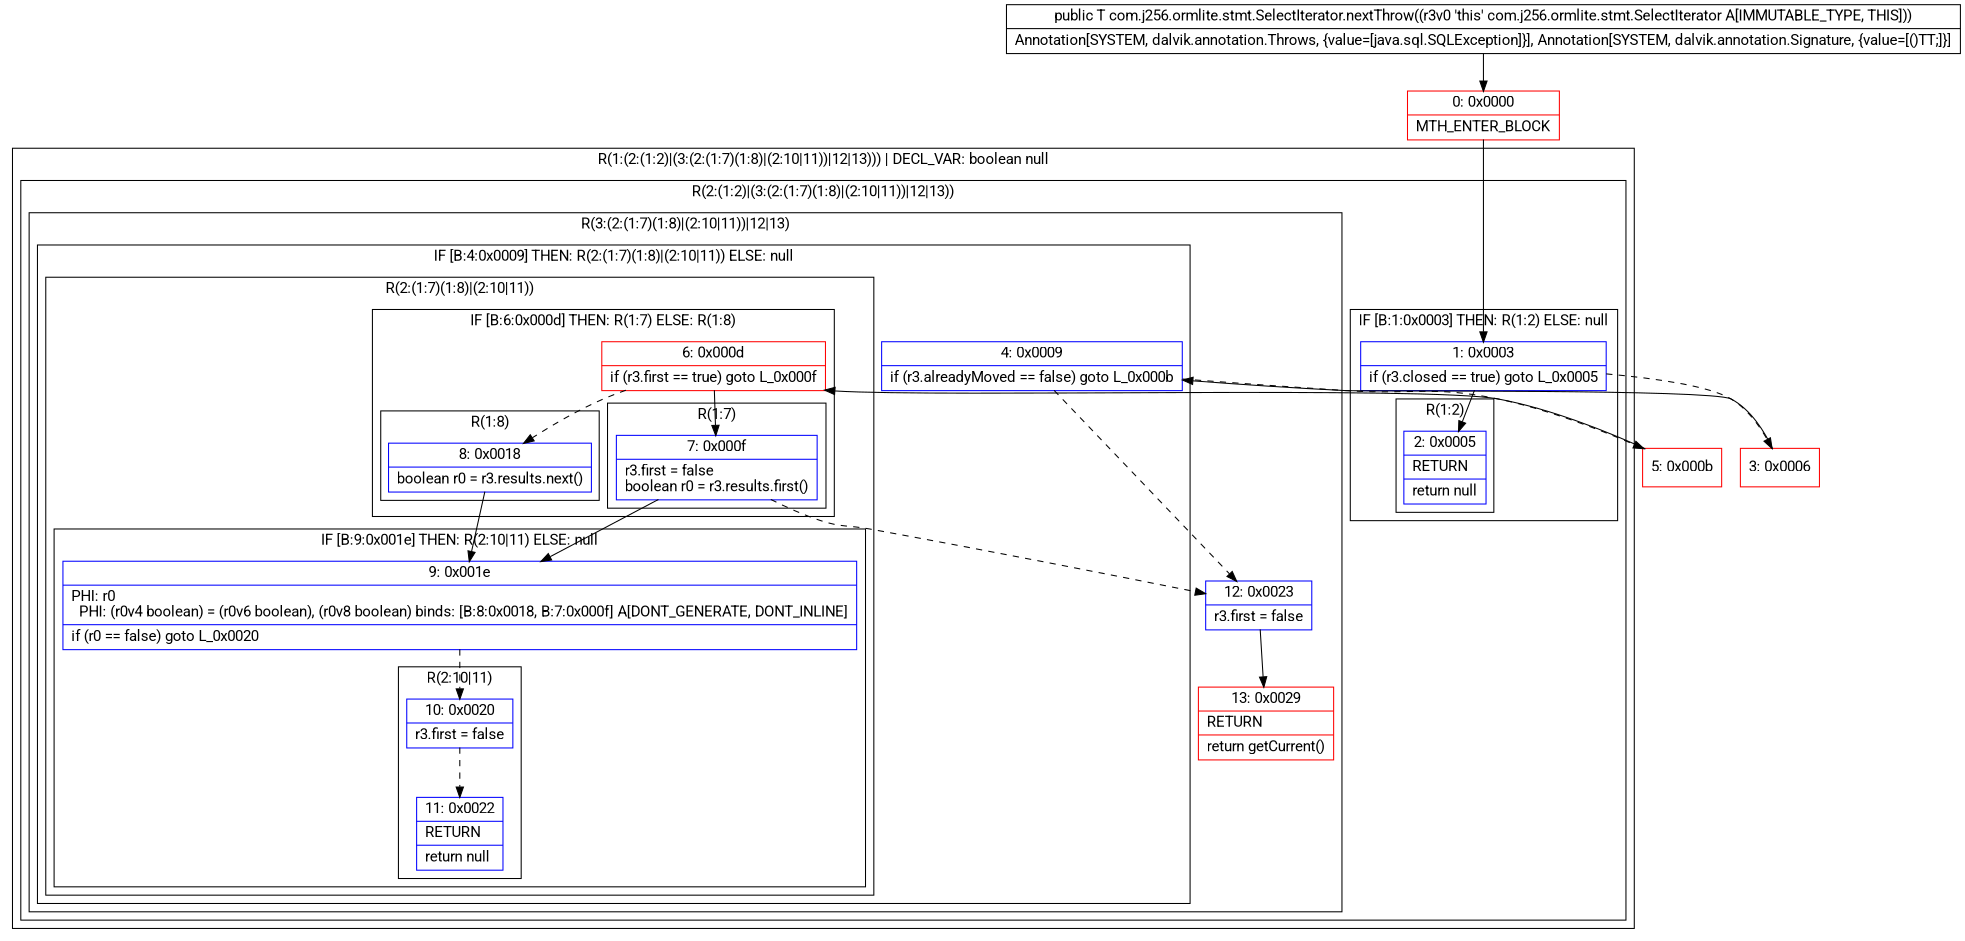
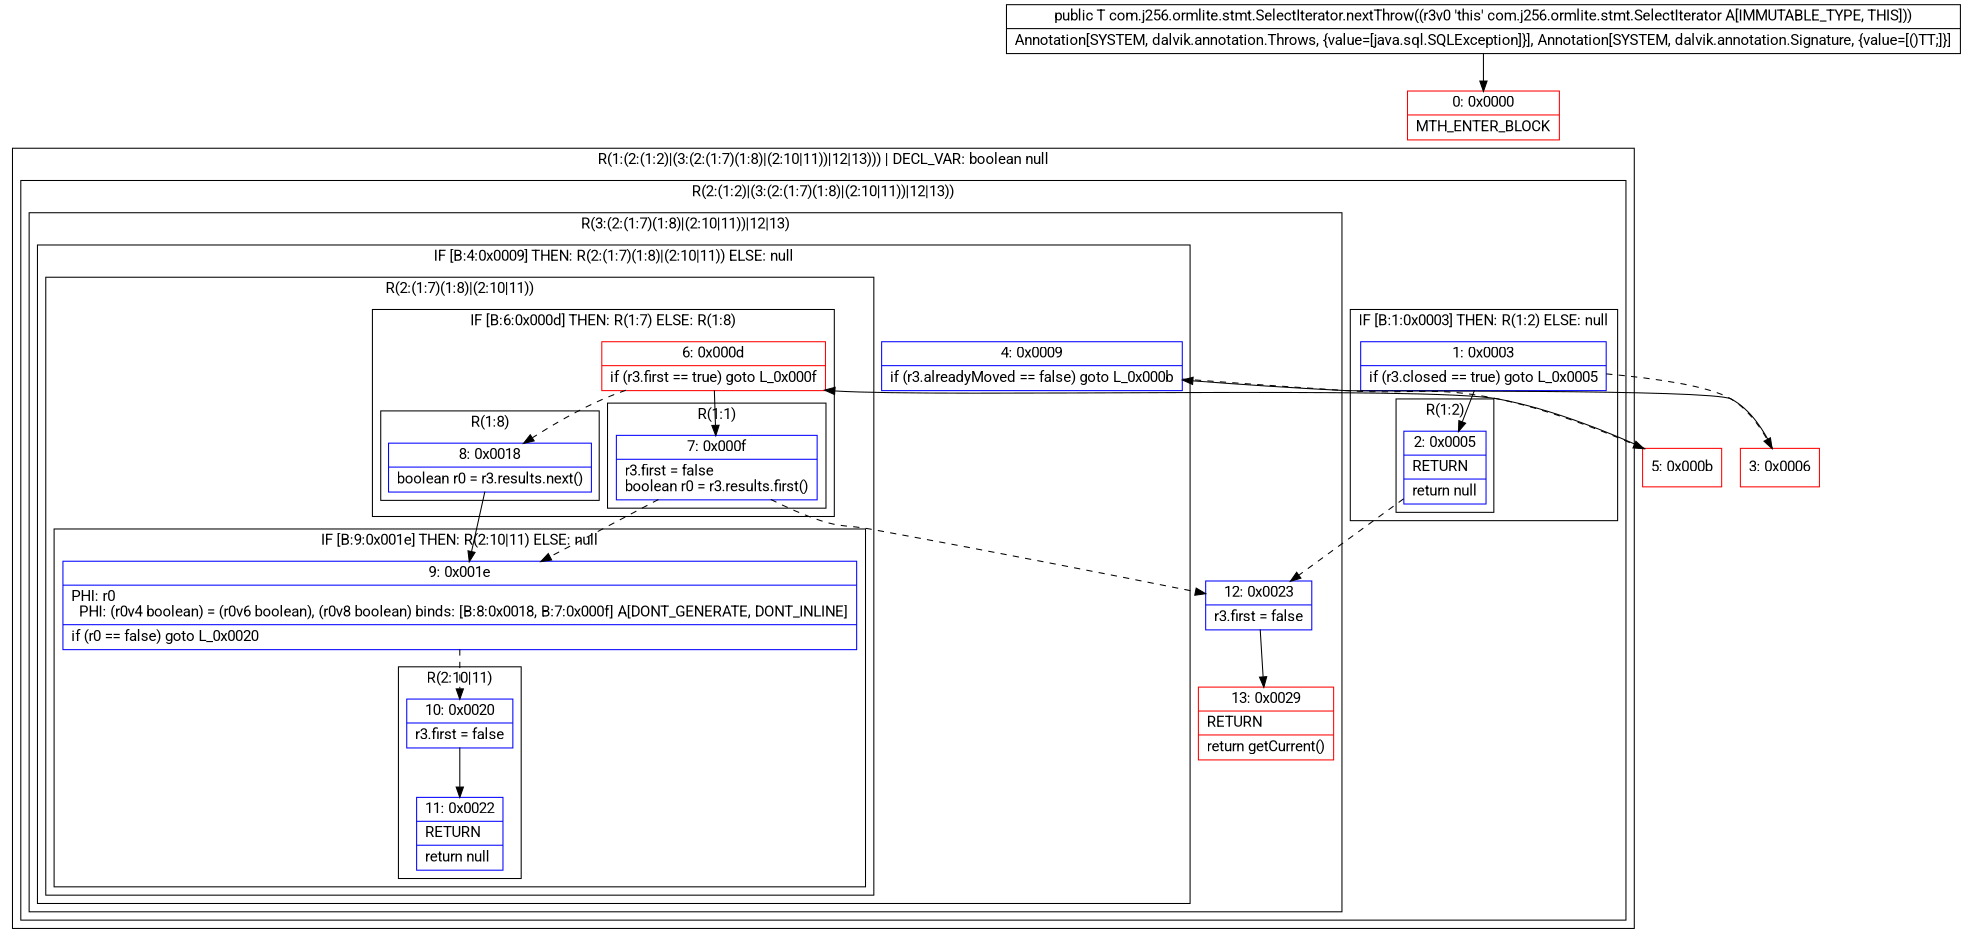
  digraph {
    fontname=Roboto
    node [color=blue fontname=Roboto shape=record]
    edge [fontname=Roboto]
    n1 [label="{2\:\ 0x0005|RETURN\l|return null\l}"]
    n2 [label="{1\:\ 0x0003|if (r3.closed == true) goto L_0x0005\l}"]
    n3 [label="{7\:\ 0x000f|r3.first = false\lboolean r0 = r3.results.first()\l}"]
    n4 [label="{8\:\ 0x0018|boolean r0 = r3.results.next()\l}"]
    n5 [color=red label="{6\:\ 0x000d|if (r3.first == true) goto L_0x000f\l}"]
    n6 [label="{10\:\ 0x0020|r3.first = false\l}"]
    n7 [label="{11\:\ 0x0022|RETURN\l|return null\l}"]
    n8 [label="{9\:\ 0x001e|PHI: r0 \l  PHI: (r0v4 boolean) = (r0v6 boolean), (r0v8 boolean) binds: [B:8:0x0018, B:7:0x000f] A[DONT_GENERATE, DONT_INLINE]\l|if (r0 == false) goto L_0x0020\l}"]
    n9 [label="{4\:\ 0x0009|if (r3.alreadyMoved == false) goto L_0x000b\l}"]
    n10 [label="{12\:\ 0x0023|r3.first = false\l}"]
    n11 [color=red label="{13\:\ 0x0029|RETURN\l|return getCurrent()\l}"]
    n12 [color=red label="{3\:\ 0x0006}"]
    n13 [color=red label="{5\:\ 0x000b}"]
    n14 [color=red label="{0\:\ 0x0000|MTH_ENTER_BLOCK\l}"]
    n15 [label="{public T com.j256.ormlite.stmt.SelectIterator.nextThrow((r3v0 'this' com.j256.ormlite.stmt.SelectIterator A[IMMUTABLE_TYPE, THIS]))  | Annotation[SYSTEM, dalvik.annotation.Throws, \{value=[java.sql.SQLException]\}], Annotation[SYSTEM, dalvik.annotation.Signature, \{value=[()TT;]\}]\l}" color=""]
    subgraph cluster_1 {
      label="R(1:(2:(1:2)|(3:(2:(1:7)(1:8)|(2:10|11))|12|13))) | DECL_VAR: boolean null\l"
      subgraph cluster_2 {
        label="R(2:(1:2)|(3:(2:(1:7)(1:8)|(2:10|11))|12|13))"
        subgraph cluster_3 {
          label="IF [B:1:0x0003] THEN: R(1:2) ELSE: null"
          n2
          subgraph cluster_4 {
            label="R(1:2)"
            n1
          }
        }
        subgraph cluster_5 {
          label="R(3:(2:(1:7)(1:8)|(2:10|11))|12|13)"
          n10
          n11
          subgraph cluster_6 {
            label="IF [B:4:0x0009] THEN: R(2:(1:7)(1:8)|(2:10|11)) ELSE: null"
            n9
            subgraph cluster_7 {
              label="R(2:(1:7)(1:8)|(2:10|11))"
              subgraph cluster_8 {
                label="IF [B:6:0x000d] THEN: R(1:7) ELSE: R(1:8)"
                n5
                subgraph cluster_9 {
-                 label="R(1:7)"
+                 label="R(1:1)"
                  n3
                }
                subgraph cluster_10 {
                  label="R(1:8)"
                  n4
                }
              }
              subgraph cluster_11 {
                label="IF [B:9:0x001e] THEN: R(2:10|11) ELSE: null"
                n8
                subgraph cluster_12 {
                  label="R(2:10|11)"
                  n6
                  n7
                }
              }
            }
          }
        }
      }
    }
    n2 -> n1
    n2 -> n12 [style=dashed]
-   n3 -> n8
+   n3 -> n8 [style=dashed]
    n3 -> n10 [style=dashed]
    n4 -> n8
    n5 -> n3
    n5 -> n4 [style=dashed]
-   n6 -> n7 [style=dashed]
+   n6 -> n7
    n8 -> n6 [style=dashed]
-   n9 -> n10 [style=dashed]
+   n1 -> n10 [style=dashed]
    n9 -> n13 [style=dashed]
    n10 -> n11
    n12 -> n9
    n13 -> n5
-   n14 -> n2
    n15 -> n14
  }
